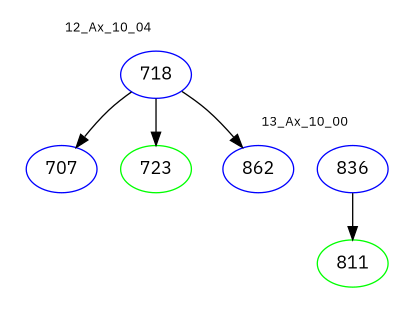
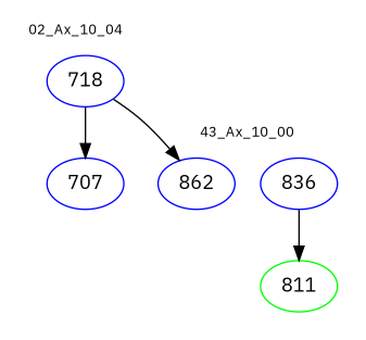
  digraph {
    fontname="IBM Plex Sans"
    node [color=blue fontname="IBM Plex Sans"]
    edge [color=black fontname="IBM Plex Sans"]
    n1 [label=836]
    n2 [color=green label=811]
    n3 [label=862]
    n4 [label=718]
    n5 [label=707]
-   n6 [color=green label=723]
    subgraph cluster_1 {
      color=white
      fontsize=10
-     label="13_Ax_10_00"
+     label="43_Ax_10_00"
      n1
      n2
      n3
    }
    subgraph cluster_2 {
      color=white
      fontsize=10
-     label="12_Ax_10_04"
+     label="02_Ax_10_04"
      n4
      n5
-     n6
    }
    n1 -> n2
    n4 -> n3
    n4 -> n5
-   n4 -> n6
  }
